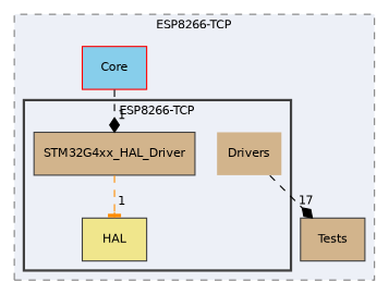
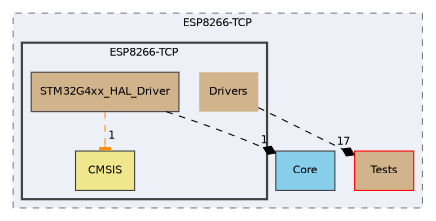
  digraph {
    compound=true
    node [fillcolor=tan fontname=Helvetica fontsize=10 shape=box style="filled," color=grey25]
    edge [arrowhead=diamond color=black fontname=Helvetica fontsize=10 headlabel=1 labeldistance=1.5 labelfontname=Helvetica labelfontsize=10 style=dashed]
    n1 [label=Drivers shape=plaintext style=filled color=""]
-   n2 [fillcolor=khaki label=HAL]
+   n2 [fillcolor=khaki label=CMSIS]
    n3 [label=STM32G4xx_HAL_Driver]
-   n4 [color=red fillcolor=skyblue label=Core]
-   n5 [label=Tests]
+   n4 [fillcolor=skyblue label=Core]
+   n5 [color=red label=Tests]
    subgraph cluster_1 {
      bgcolor="#edf0f7"
      fontname=Helvetica
      fontsize=10
      label="ESP8266-TCP"
      pencolor=grey50
      style="filled,dashed,"
      n4
      n5
      subgraph cluster_2 {
        bgcolor="#edf0f7"
        fontname=Helvetica
        fontsize=10
        label="ESP8266-TCP"
        pencolor=grey25
        style="filled,bold,"
        n1
        n2
        n3
      }
    }
    n1 -> n5 [headlabel=17]
    n3 -> n2 [arrowhead=tee color=darkorange]
-   n4 -> n3
+   n3 -> n4
  }
